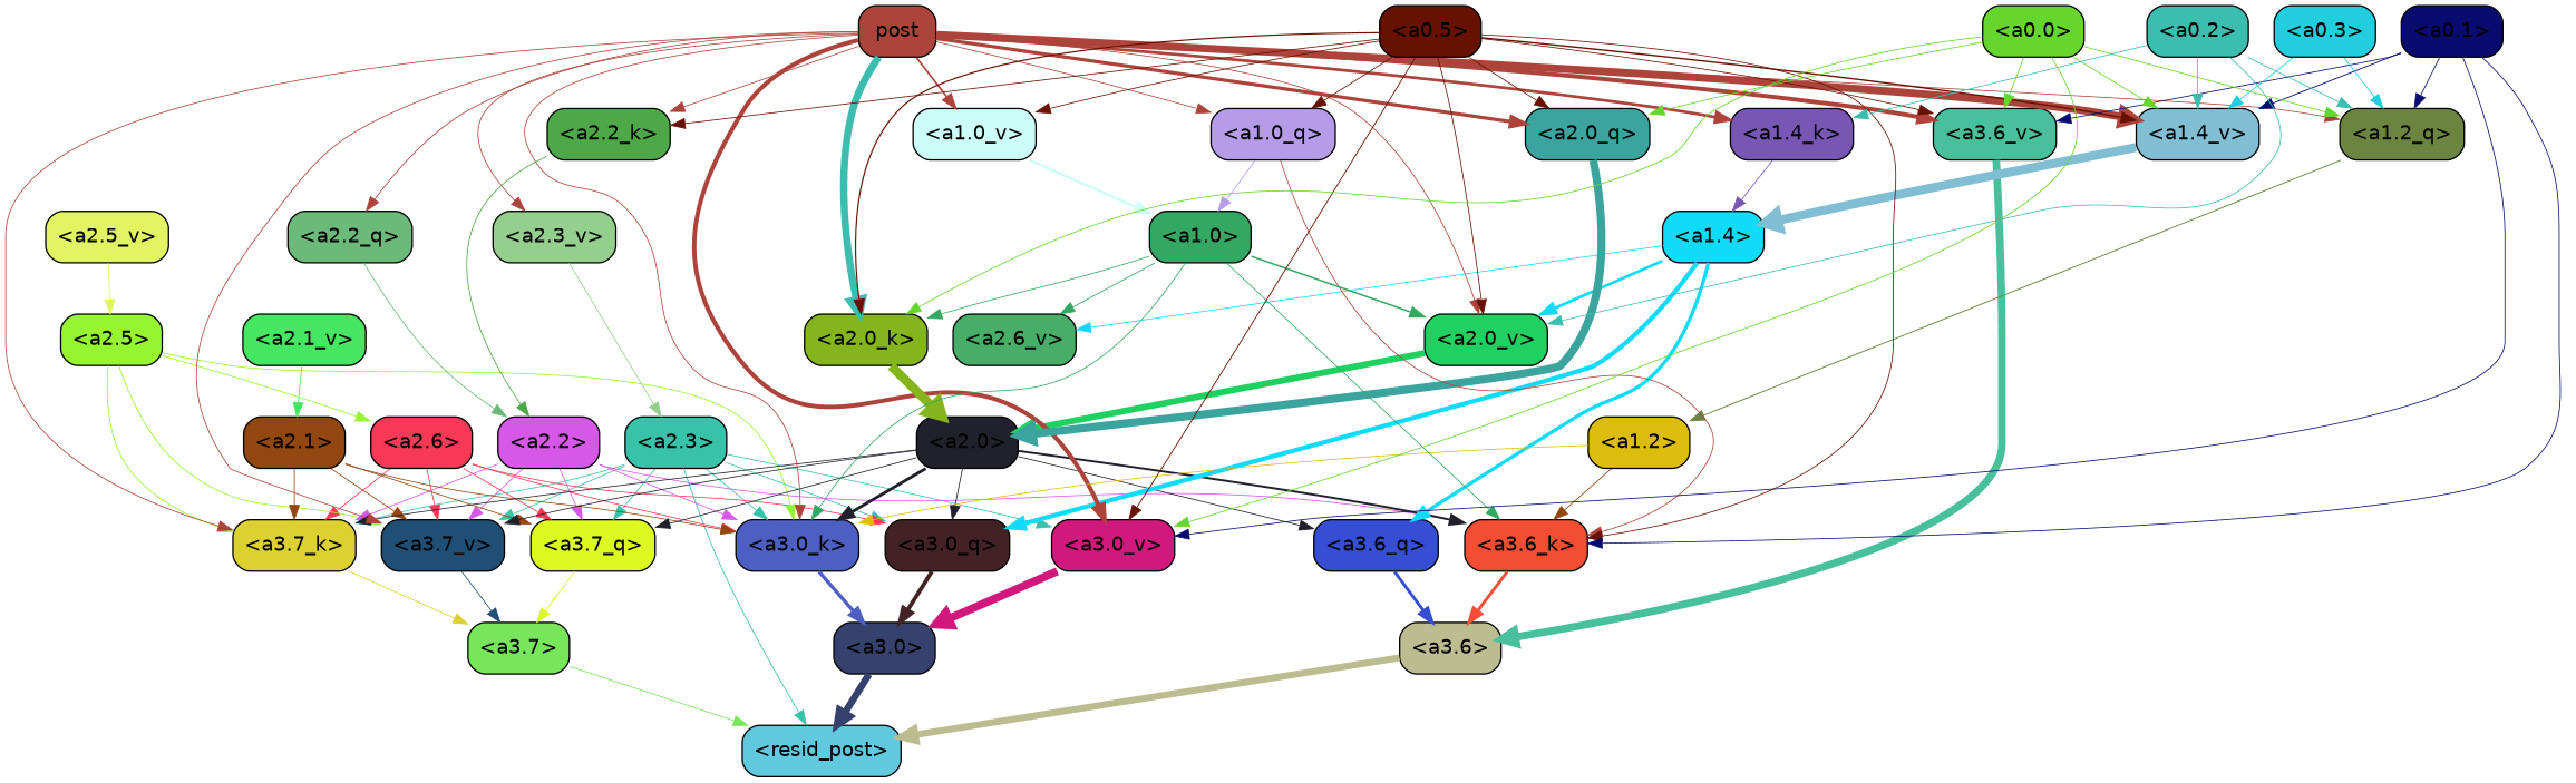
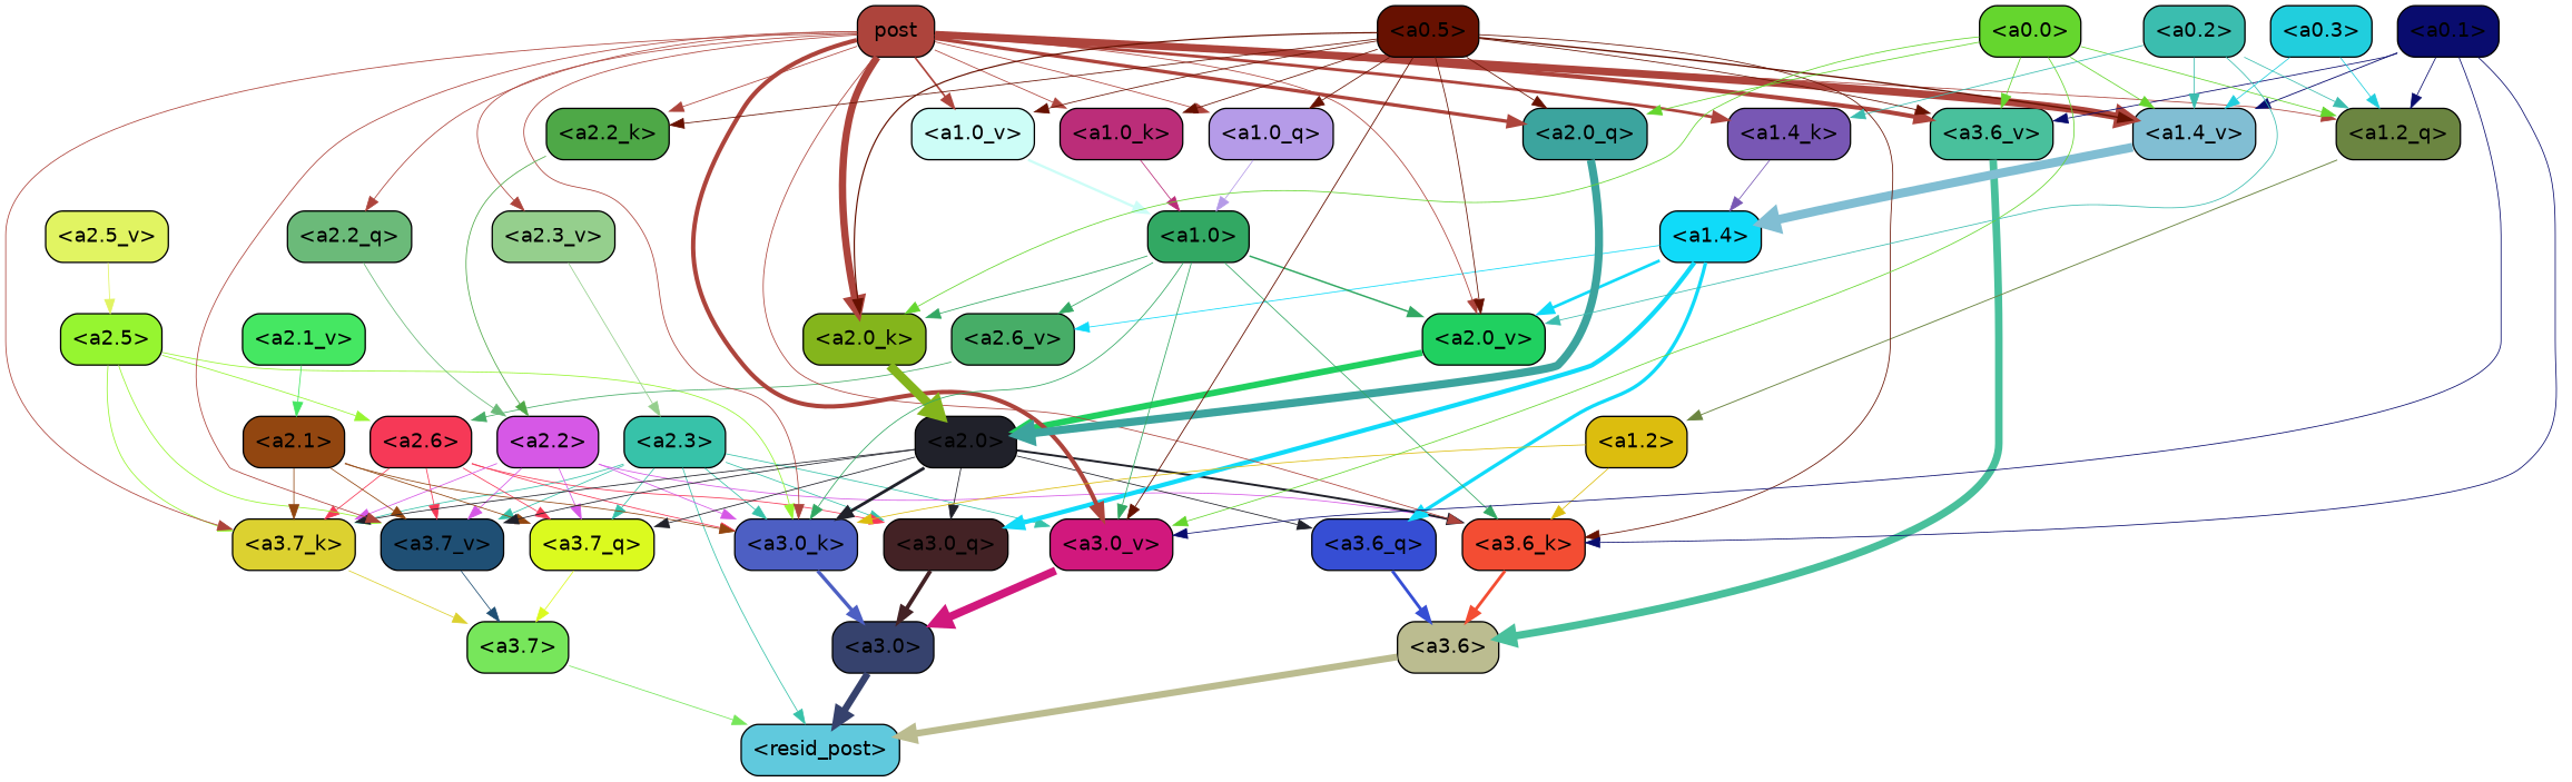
  strict digraph {
    splines=true
    node [color=black fontname=Helvetica shape=box style="filled, rounded"]
    edge [color="#ad443c" penwidth=0.6]
    "<a3.7>" [fillcolor="#77e65b"]
    "<resid_post>" [fillcolor="#60c9dd"]
    "<a3.6>" [fillcolor="#bbbc90"]
    "<a3.0>" [fillcolor="#36426d"]
    "<a2.3>" [fillcolor="#37c2a9"]
    "<a3.7_q>" [fillcolor="#dbfa1f"]
    "<a3.0_q>" [fillcolor="#432225"]
    "<a3.7_k>" [fillcolor="#dcd130"]
    "<a3.0_k>" [fillcolor="#4d5fc3"]
    "<a3.7_v>" [fillcolor="#1f4f74"]
    "<a3.0_v>" [fillcolor="#d1187d"]
    "<a3.6_q>" [fillcolor="#364ed4"]
    "<a3.6_k>" [fillcolor="#f34d33"]
    "<a3.6_v>" [fillcolor="#49c09c"]
    "<a2.6>" [fillcolor="#f63957"]
    "<a2.5>" [fillcolor="#96f530"]
    "<a2.2>" [fillcolor="#d658e6"]
    "<a2.1>" [fillcolor="#924610"]
    "<a2.0>" [fillcolor="#20212a"]
    "<a1.4>" [fillcolor="#10dbf9"]
    "<a2.6_v>" [fillcolor="#47ad67"]
    "<a2.0_v>" [fillcolor="#20d060"]
    n23 [fillcolor="#ad443c" label=post]
    "<a2.2_q>" [fillcolor="#6bba79"]
    "<a2.0_q>" [fillcolor="#3ca49e"]
    "<a2.2_k>" [fillcolor="#4ea847"]
    "<a2.0_k>" [fillcolor="#84b51c"]
    "<a2.3_v>" [fillcolor="#95cf8d"]
    "<a1.2_q>" [fillcolor="#6b8541"]
    "<a1.0_q>" [fillcolor="#b59be8"]
    "<a1.4_k>" [fillcolor="#7857b4"]
+   "<a1.0_k>" [fillcolor="#bb2d79"]
    "<a1.4_v>" [fillcolor="#81bed3"]
    "<a1.0_v>" [fillcolor="#cdfdf7"]
    "<a1.2>" [fillcolor="#dcbd0e"]
    "<a1.0>" [fillcolor="#32a863"]
    "<a0.5>" [fillcolor="#671101"]
    "<a0.1>" [fillcolor="#090c6e"]
    "<a0.0>" [fillcolor="#65d62e"]
    "<a2.5_v>" [fillcolor="#e1f462"]
    "<a2.1_v>" [fillcolor="#45e762"]
    "<a0.2>" [fillcolor="#3bbdaf"]
    "<a0.3>" [fillcolor="#21cedd"]
    "<a3.7>" -> "<resid_post>" [color="#77e65b"]
    "<a3.6>" -> "<resid_post>" [color="#bbbc90" penwidth=4.7534414529800415]
    "<a3.0>" -> "<resid_post>" [color="#36426d" penwidth=4.898576855659485]
    "<a2.3>" -> "<resid_post>" [color="#37c2a9"]
    "<a2.3>" -> "<a3.7_q>" [color="#37c2a9"]
    "<a2.3>" -> "<a3.0_q>" [color="#37c2a9"]
    "<a2.3>" -> "<a3.7_k>" [color="#37c2a9"]
    "<a2.3>" -> "<a3.0_k>" [color="#37c2a9"]
    "<a2.3>" -> "<a3.7_v>" [color="#37c2a9"]
    "<a2.3>" -> "<a3.0_v>" [color="#37c2a9"]
    "<a3.7_q>" -> "<a3.7>" [color="#dbfa1f"]
    "<a3.0_q>" -> "<a3.0>" [color="#432225" penwidth=2.870753765106201]
    "<a3.7_k>" -> "<a3.7>" [color="#dcd130"]
    "<a3.0_k>" -> "<a3.0>" [color="#4d5fc3" penwidth=2.520303964614868]
    "<a3.7_v>" -> "<a3.7>" [color="#1f4f74"]
    "<a3.0_v>" -> "<a3.0>" [color="#d1187d" penwidth=5.680712580680847]
    "<a3.6_q>" -> "<a3.6>" [color="#364ed4" penwidth=2.160832464694977]
    "<a3.6_k>" -> "<a3.6>" [color="#f34d33" penwidth=2.13908451795578]
    "<a3.6_v>" -> "<a3.6>" [color="#49c09c" penwidth=5.297133803367615]
    "<a2.6>" -> "<a3.7_q>" [color="#f63957"]
    "<a2.6>" -> "<a3.0_q>" [color="#f63957"]
    "<a2.6>" -> "<a3.7_k>" [color="#f63957"]
    "<a2.6>" -> "<a3.0_k>" [color="#f63957"]
    "<a2.6>" -> "<a3.7_v>" [color="#f63957"]
    "<a2.5>" -> "<a3.7_k>" [color="#96f530"]
    "<a2.5>" -> "<a3.0_k>" [color="#96f530"]
    "<a2.5>" -> "<a3.7_v>" [color="#96f530"]
    "<a2.5>" -> "<a2.6>" [color="#96f530"]
    "<a2.2>" -> "<a3.7_q>" [color="#d658e6"]
    "<a2.2>" -> "<a3.7_k>" [color="#d658e6"]
    "<a2.2>" -> "<a3.0_k>" [color="#d658e6"]
    "<a2.2>" -> "<a3.7_v>" [color="#d658e6"]
    "<a2.2>" -> "<a3.6_k>" [color="#d658e6"]
    "<a2.1>" -> "<a3.7_q>" [color="#924610"]
    "<a2.1>" -> "<a3.7_k>" [color="#924610"]
    "<a2.1>" -> "<a3.0_k>" [color="#924610"]
    "<a2.1>" -> "<a3.7_v>" [color="#924610"]
    "<a2.0>" -> "<a3.7_q>" [color="#20212a"]
    "<a2.0>" -> "<a3.0_q>" [color="#20212a"]
    "<a2.0>" -> "<a3.7_k>" [color="#20212a"]
    "<a2.0>" -> "<a3.0_k>" [color="#20212a" penwidth=2.142689883708954]
    "<a2.0>" -> "<a3.7_v>" [color="#20212a"]
    "<a2.0>" -> "<a3.6_q>" [color="#20212a"]
    "<a2.0>" -> "<a3.6_k>" [color="#20212a" penwidth=1.4855384826660156]
    "<a1.4>" -> "<a3.0_q>" [color="#10dbf9" penwidth=3.192750334739685]
    "<a1.4>" -> "<a3.6_q>" [color="#10dbf9" penwidth=2.4767253398895264]
    "<a1.4>" -> "<a2.6_v>" [color="#10dbf9"]
    "<a1.4>" -> "<a2.0_v>" [color="#10dbf9" penwidth=2.0349366441369057]
+   "<a2.6_v>" -> "<a2.6>" [color="#47ad67"]
    "<a2.0_v>" -> "<a2.0>" [color="#20d060" penwidth=4.48047137260437]
    n23 -> "<a3.7_k>"
    n23 -> "<a3.0_k>" [penwidth=0.6015868484973907]
    n23 -> "<a3.7_v>"
    n23 -> "<a3.0_v>" [penwidth=3.0891895294189453]
-   "<a1.0_q>" -> "<a3.6_k>"
+   n23 -> "<a3.6_k>"
    n23 -> "<a3.6_v>" [penwidth=3.067279100418091]
    n23 -> "<a2.0_v>"
    n23 -> "<a2.2_q>"
    n23 -> "<a2.0_q>" [penwidth=2.482962191104889]
    n23 -> "<a2.2_k>"
-   n23 -> "<a2.0_k>" [color="#3bbdaf" penwidth=5.09069561958313]
+   n23 -> "<a2.0_k>" [penwidth=5.09069561958313]
    n23 -> "<a2.3_v>"
    n23 -> "<a1.2_q>"
    n23 -> "<a1.0_q>"
    n23 -> "<a1.4_k>" [penwidth=2.0865602493286133]
+   n23 -> "<a1.0_k>"
    n23 -> "<a1.4_v>" [penwidth=5.391523122787476]
    n23 -> "<a1.0_v>" [penwidth=1.2820317149162292]
    "<a2.2_q>" -> "<a2.2>" [color="#6bba79"]
    "<a2.0_q>" -> "<a2.0>" [color="#3ca49e" penwidth=5.653985500335693]
    "<a2.2_k>" -> "<a2.2>" [color="#4ea847"]
    "<a2.0_k>" -> "<a2.0>" [color="#84b51c" penwidth=6.397904872894287]
    "<a2.3_v>" -> "<a2.3>" [color="#95cf8d"]
    "<a1.2_q>" -> "<a1.2>" [color="#6b8541" penwidth=0.702675461769104]
    "<a1.0_q>" -> "<a1.0>" [color="#b59be8"]
    "<a1.4_k>" -> "<a1.4>" [color="#7857b4"]
+   "<a1.0_k>" -> "<a1.0>" [color="#bb2d79"]
    "<a1.4_v>" -> "<a1.4>" [color="#81bed3" penwidth=6.273579955101013]
    "<a1.0_v>" -> "<a1.0>" [color="#cdfdf7" penwidth=1.7821020036935806]
    "<a1.2>" -> "<a3.0_k>" [color="#dcbd0e"]
-   "<a1.2>" -> "<a3.6_k>" [color="#924610"]
+   "<a1.2>" -> "<a3.6_k>" [color="#dcbd0e"]
    "<a1.0>" -> "<a3.0_k>" [color="#32a863"]
+   "<a1.0>" -> "<a3.0_v>" [color="#32a863"]
    "<a1.0>" -> "<a3.6_k>" [color="#32a863"]
    "<a1.0>" -> "<a2.6_v>" [color="#32a863"]
    "<a1.0>" -> "<a2.0_v>" [color="#32a863" penwidth=1.1342760920524597]
    "<a1.0>" -> "<a2.0_k>" [color="#32a863"]
    "<a0.5>" -> "<a3.0_v>" [color="#671101" penwidth=0.6549575447570533]
    "<a0.5>" -> "<a3.6_k>" [color="#671101"]
    "<a0.5>" -> "<a3.6_v>" [color="#671101"]
    "<a0.5>" -> "<a2.0_v>" [color="#671101"]
    "<a0.5>" -> "<a2.0_q>" [color="#671101"]
    "<a0.5>" -> "<a2.2_k>" [color="#671101"]
    "<a0.5>" -> "<a2.0_k>" [color="#671101" penwidth=0.8980485796928406]
    "<a0.5>" -> "<a1.0_q>" [color="#671101"]
+   "<a0.5>" -> "<a1.0_k>" [color="#671101"]
    "<a0.5>" -> "<a1.4_v>" [color="#671101" penwidth=1.060444712638855]
    "<a0.5>" -> "<a1.0_v>" [color="#671101"]
    "<a0.1>" -> "<a3.0_v>" [color="#090c6e"]
    "<a0.1>" -> "<a3.6_k>" [color="#090c6e"]
    "<a0.1>" -> "<a3.6_v>" [color="#090c6e"]
    "<a0.1>" -> "<a1.2_q>" [color="#090c6e"]
    "<a0.1>" -> "<a1.4_v>" [color="#090c6e" penwidth=0.6688870191574097]
    "<a0.0>" -> "<a3.0_v>" [color="#65d62e"]
    "<a0.0>" -> "<a3.6_v>" [color="#65d62e"]
    "<a0.0>" -> "<a2.0_q>" [color="#65d62e"]
    "<a0.0>" -> "<a2.0_k>" [color="#65d62e"]
    "<a0.0>" -> "<a1.2_q>" [color="#65d62e"]
    "<a0.0>" -> "<a1.4_v>" [color="#65d62e"]
    "<a2.5_v>" -> "<a2.5>" [color="#e1f462"]
    "<a2.1_v>" -> "<a2.1>" [color="#45e762"]
    "<a0.2>" -> "<a2.0_v>" [color="#3bbdaf"]
    "<a0.2>" -> "<a1.2_q>" [color="#3bbdaf"]
    "<a0.2>" -> "<a1.4_k>" [color="#3bbdaf"]
    "<a0.2>" -> "<a1.4_v>" [color="#3bbdaf"]
    "<a0.3>" -> "<a1.2_q>" [color="#21cedd"]
    "<a0.3>" -> "<a1.4_v>" [color="#21cedd"]
  }
